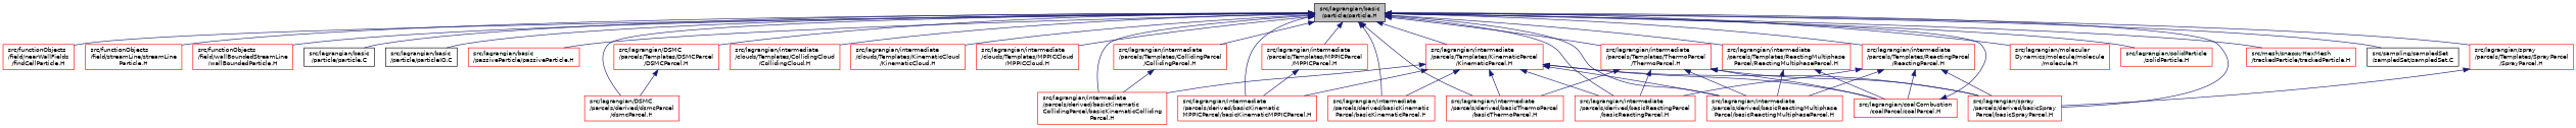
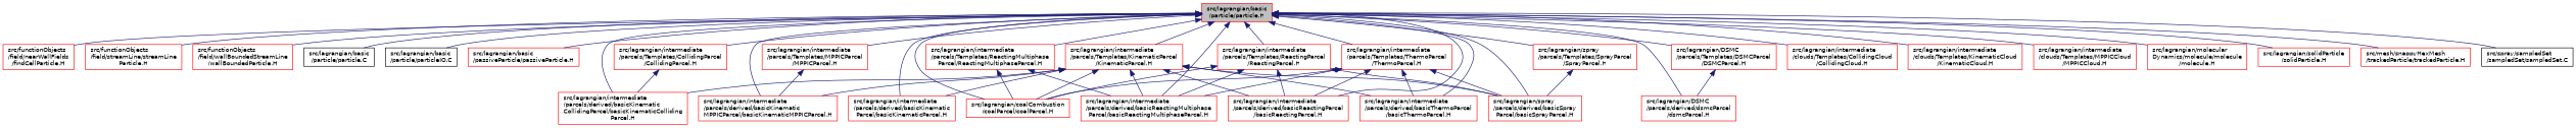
  digraph {
    node [color=red fontname=Helvetica fontsize=10 shape=record]
    edge [color=midnightblue dir=back fontname=Helvetica fontsize=10 labelfontname=Helvetica labelfontsize=10 style=solid]
-   n1 [color=black fillcolor=grey75 fontcolor=black height=0.2 label="src/lagrangian/basic\l/particle/particle.H" style=filled width=0.4]
+   n1 [fillcolor=grey75 fontcolor=black height=0.2 label="src/lagrangian/basic\l/particle/particle.H" style=filled width=0.4]
    n2 [height=0.2 label="src/functionObjects\l/field/nearWallFields\l/findCellParticle.H" width=0.4]
    n3 [height=0.2 label="src/functionObjects\l/field/streamLine/streamLine\lParticle.H" width=0.4]
    n4 [height=0.2 label="src/functionObjects\l/field/wallBoundedStreamLine\l/wallBoundedParticle.H" width=0.4]
    n5 [color=black height=0.2 label="src/lagrangian/basic\l/particle/particle.C" width=0.4]
    n6 [color=black height=0.2 label="src/lagrangian/basic\l/particle/particleIO.C" width=0.4]
    n7 [height=0.2 label="src/lagrangian/basic\l/passiveParticle/passiveParticle.H" width=0.4]
    n8 [height=0.2 label="src/lagrangian/coalCombustion\l/coalParcel/coalParcel.H" width=0.4]
    n9 [height=0.2 label="src/lagrangian/DSMC\l/parcels/derived/dsmcParcel\l/dsmcParcel.H" width=0.4]
    n10 [height=0.2 label="src/lagrangian/DSMC\l/parcels/Templates/DSMCParcel\l/DSMCParcel.H" width=0.4]
    n11 [height=0.2 label="src/lagrangian/intermediate\l/clouds/Templates/CollidingCloud\l/CollidingCloud.H" width=0.4]
    n12 [height=0.2 label="src/lagrangian/intermediate\l/clouds/Templates/KinematicCloud\l/KinematicCloud.H" width=0.4]
    n13 [height=0.2 label="src/lagrangian/intermediate\l/clouds/Templates/MPPICCloud\l/MPPICCloud.H" width=0.4]
    n14 [height=0.2 label="src/lagrangian/intermediate\l/parcels/derived/basicKinematic\lCollidingParcel/basicKinematicColliding\lParcel.H" width=0.4]
    n15 [height=0.2 label="src/lagrangian/intermediate\l/parcels/derived/basicKinematic\lMPPICParcel/basicKinematicMPPICParcel.H" width=0.4]
    n16 [height=0.2 label="src/lagrangian/intermediate\l/parcels/derived/basicKinematic\lParcel/basicKinematicParcel.H" width=0.4]
    n17 [height=0.2 label="src/lagrangian/intermediate\l/parcels/derived/basicReactingMultiphase\lParcel/basicReactingMultiphaseParcel.H" width=0.4]
    n18 [height=0.2 label="src/lagrangian/intermediate\l/parcels/derived/basicReactingParcel\l/basicReactingParcel.H" width=0.4]
    n19 [height=0.2 label="src/lagrangian/intermediate\l/parcels/derived/basicThermoParcel\l/basicThermoParcel.H" width=0.4]
    n20 [height=0.2 label="src/lagrangian/intermediate\l/parcels/Templates/CollidingParcel\l/CollidingParcel.H" width=0.4]
    n21 [height=0.2 label="src/lagrangian/intermediate\l/parcels/Templates/KinematicParcel\l/KinematicParcel.H" width=0.4]
    n22 [height=0.2 label="src/lagrangian/spray\l/parcels/derived/basicSpray\lParcel/basicSprayParcel.H" width=0.4]
    n23 [height=0.2 label="src/lagrangian/intermediate\l/parcels/Templates/MPPICParcel\l/MPPICParcel.H" width=0.4]
    n24 [height=0.2 label="src/lagrangian/intermediate\l/parcels/Templates/ReactingMultiphase\lParcel/ReactingMultiphaseParcel.H" width=0.4]
    n25 [height=0.2 label="src/lagrangian/intermediate\l/parcels/Templates/ReactingParcel\l/ReactingParcel.H" width=0.4]
    n26 [height=0.2 label="src/lagrangian/intermediate\l/parcels/Templates/ThermoParcel\l/ThermoParcel.H" width=0.4]
    n27 [height=0.2 label="src/lagrangian/molecular\lDynamics/molecule/molecule\l/molecule.H" width=0.4]
    n28 [height=0.2 label="src/lagrangian/solidParticle\l/solidParticle.H" width=0.4]
    n29 [height=0.2 label="src/lagrangian/spray\l/parcels/Templates/SprayParcel\l/SprayParcel.H" width=0.4]
    n30 [height=0.2 label="src/mesh/snappyHexMesh\l/trackedParticle/trackedParticle.H" width=0.4]
-   n31 [color=black height=0.2 label="src/sampling/sampledSet\l/sampledSet/sampledSet.C" width=0.4]
+   n31 [color=black height=0.2 label="src/spray/sampledSet\l/sampledSet/sampledSet.C" width=0.4]
    n1 -> n2
    n1 -> n3
    n1 -> n4
    n1 -> n5
    n1 -> n6
    n1 -> n7
-   n8 -> n1
+   n1 -> n8
    n1 -> n9
    n1 -> n10
    n1 -> n11
    n1 -> n12
    n1 -> n13
    n1 -> n14
    n1 -> n15
    n1 -> n16
    n1 -> n17
    n1 -> n18
    n1 -> n19
    n1 -> n20
    n1 -> n21
    n1 -> n22
    n1 -> n23
    n1 -> n24
    n1 -> n25
    n1 -> n26
    n1 -> n27
    n1 -> n28
    n1 -> n29
    n1 -> n30
    n1 -> n31
    n10 -> n9
    n20 -> n14
    n21 -> n8
    n21 -> n14
    n21 -> n15
    n21 -> n16
    n21 -> n17
    n21 -> n18
    n21 -> n19
    n21 -> n22
    n23 -> n15
    n24 -> n8
    n24 -> n17
    n25 -> n8
    n25 -> n17
    n25 -> n18
    n25 -> n22
    n26 -> n8
    n26 -> n17
    n26 -> n18
    n26 -> n19
    n26 -> n22
    n29 -> n22
  }
